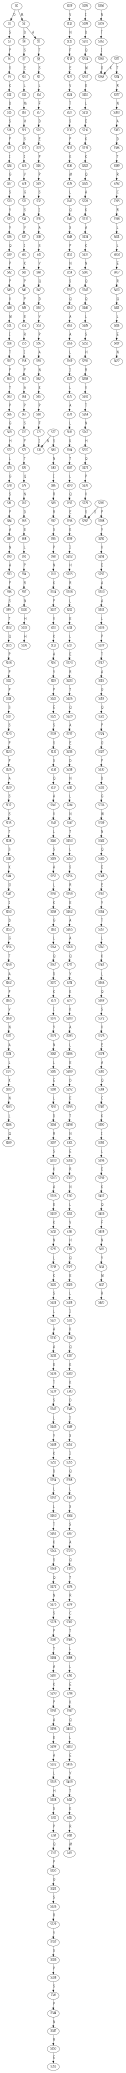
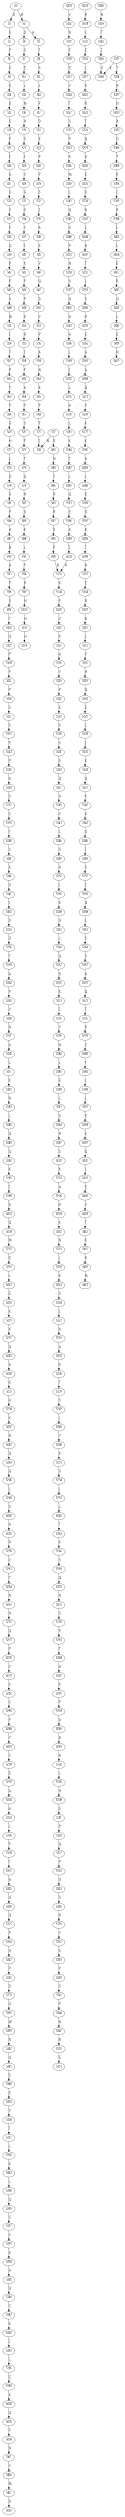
  strict digraph {
    fontname="Comic Neue"
    node [fontname="Comic Neue"]
    edge [fontname="Comic Neue"]
    S0
    S1
    S2
    S3
    S4
    S5
    S6
    S7
    S8
    S9
    S10
    S11
    S12
    S13
    S14
    S15
    S16
    S17
    S18
    S19
    S20
    S21
    S22
    S23
    S24
    S25
    S26
    S27
    S28
    S29
    S30
    S31
    S32
    S33
    S34
    S35
    S36
    S37
    S38
    S39
    S40
    S41
    S42
    S43
    S44
    S45
    S46
    S47
    S48
    S49
    S50
    S51
    S52
    S53
    S54
    S55
    S56
    S57
    S58
    S59
    S60
    S61
    S62
    S63
    S64
    S65
    S66
    S67
    S68
    S69
    S70
    S71
    S72
    S73
    S74
    S75
    S76
    S78
    S79
    S77
    S80
    S81
    S82
    S83
    S84
    S85
    S86
    S87
    S88
    S89
    S90
    S91
    S92
    S93
    S94
    S95
    S96
    S97
    S98
    S99
    S100
    S101
    S102
    S103
    S104
    S105
    S106
    S107
    S108
    S110
    S111
    S109
    S112
    S113
    S114
    S115
    S116
    S117
    S118
    S119
    S120
    S121
    S122
    S123
    S124
    S125
    S126
    S127
    S128
    S129
    S130
    S131
    S132
    S133
    S134
    S135
    S136
    S137
    S138
    S139
    S140
    S141
    S142
    S143
    S144
    S145
    S146
    S147
    S148
    S149
    S150
    S151
    S152
    S153
    S154
    S155
    S156
    S157
    S158
    S159
    S160
    S161
    S162
    S163
    S164
    S165
    S166
    S167
    S168
    S169
    S170
    S171
    S172
    S173
    S174
    S175
    S176
    S177
    S178
    S179
    S180
    S181
    S182
    S183
    S184
    S185
    S186
    S187
    S188
    S189
    S190
    S191
+   S192
    S193
    S194
    S195
    S196
    S197
    S198
    S199
    S200
    S201
    S202
    S203
    S204
    S205
    S206
    S207
    S208
    S209
    S210
    S211
    S212
    S213
    S214
    S215
    S216
    S217
    S218
    S219
    S220
    S221
    S222
    S223
    S224
    S225
    S226
    S227
    S228
    S229
    S230
    S231
    S232
    S233
    S234
    S235
    S236
    S237
    S238
    S239
    S240
    S241
    S242
    S243
    S244
    S245
    S246
    S247
    S248
    S249
    S250
    S251
    S252
    S253
    S254
    S255
    S256
    S257
    S258
    S259
    S260
    S261
    S262
    S263
    S264
    S265
    S266
    S267
    S268
    S269
    S270
    S271
    S272
    S273
    S274
    S275
    S276
    S277
    S278
    S279
    S280
    S281
    S282
    S283
    S284
    S285
    S286
    S287
    S288
    S289
    S290
    S291
    S292
    S293
    S294
    S295
    S296
    S297
    S298
    S299
    S300
    S301
    S302
    S303
    S304
    S305
    S306
    S307
    S308
    S309
    S310
    S311
    S312
    S313
    S314
    S315
    S316
    S317
    S318
    S319
    S320
    S321
    S322
    S323
    S324
    S325
    S326
    S327
    S328
    S329
    S330
    S331
    S332
    S333
    S334
    S335
    S336
    S337
    S338
    S339
    S340
    S341
    S342
    S343
    S344
    S345
    S346
    S347
    S348
    S349
    S350
    S351
    S352
    S353
    S354
    S355
    S357
    S358
    S356
    S359
    S360
    S361
    S362
    S363
    S364
    S365
    S366
    S367
    S368
    S369
    S370
    S372
    S373
    S371
    S374
    S375
    S376
    S377
    S378
    S379
    S380
    S381
    S382
    S383
    S384
    S385
    S386
    S387
    S388
    S389
    S390
    S391
    S392
    S393
    S394
    S395
    S396
    S397
    S398
    S399
    S400
    S401
    S402
    S403
    S404
    S405
    S406
    S407
    S408
    S409
    S410
    S411
    S412
    S413
    S414
    S415
    S416
    S417
    S418
    S419
    S420
    S421
    S422
    S0 -> S1 [label=D]
    S0 -> S2 [label=M]
    S1 -> S3 [label=S]
    S2 -> S4 [label=D]
    S2 -> S5 [label=A]
    S3 -> S6 [label=P]
    S4 -> S7 [label=S]
    S5 -> S8 [label=T]
    S6 -> S9 [label=S]
    S7 -> S10 [label=E]
    S8 -> S11 [label=S]
    S9 -> S12 [label=K]
    S10 -> S13 [label=L]
    S11 -> S14 [label=L]
    S12 -> S15 [label=D]
    S13 -> S16 [label=M]
    S14 -> S17 [label=F]
    S15 -> S18 [label=S]
    S16 -> S19 [label=H]
    S17 -> S20 [label=D]
    S18 -> S21 [label=F]
    S19 -> S22 [label=S]
    S20 -> S23 [label=E]
    S21 -> S24 [label=I]
    S22 -> S25 [label=I]
    S23 -> S26 [label=P]
    S24 -> S27 [label=G]
    S25 -> S28 [label=V]
    S26 -> S29 [label=P]
    S27 -> S30 [label=S]
    S28 -> S31 [label=G]
    S29 -> S32 [label=S]
    S30 -> S33 [label=Y]
    S31 -> S34 [label=S]
    S32 -> S35 [label=I]
    S33 -> S36 [label=Y]
    S34 -> S37 [label=Y]
    S35 -> S38 [label=A]
    S36 -> S39 [label=Q]
    S37 -> S40 [label=I]
    S38 -> S41 [label=S]
    S39 -> S42 [label=P]
    S40 -> S43 [label=K]
    S41 -> S44 [label=Y]
    S42 -> S45 [label=P]
    S43 -> S46 [label=P]
    S44 -> S47 [label=Q]
    S45 -> S48 [label=V]
    S46 -> S49 [label=P]
    S47 -> S50 [label=D]
    S48 -> S51 [label=M]
    S49 -> S52 [label=E]
    S50 -> S53 [label=Y]
    S51 -> S54 [label=I]
    S52 -> S55 [label=R]
    S53 -> S56 [label=P]
    S54 -> S57 [label=T]
    S55 -> S58 [label=I]
    S56 -> S59 [label=A]
    S57 -> S60 [label=P]
    S58 -> S61 [label=F]
    S59 -> S62 [label=N]
    S60 -> S63 [label=T]
    S61 -> S64 [label=A]
    S62 -> S65 [label=K]
    S63 -> S66 [label=P]
    S64 -> S67 [label=P]
    S65 -> S68 [label=P]
    S66 -> S69 [label=G]
    S67 -> S70 [label=S]
    S68 -> S71 [label=F]
    S69 -> S72 [label=H]
    S70 -> S73 [label=F]
    S71 -> S74 [label=I]
    S72 -> S75 [label=L]
    S73 -> S76 [label=T]
    S75 -> S78 [label=G]
    S76 -> S79 [label=Q]
    S78 -> S81 [label=S]
    S79 -> S82 [label=N]
    S77 -> S74 [label=N]
    S77 -> S80 [label=S]
    S80 -> S83 [label=N]
    S81 -> S84 [label=P]
    S82 -> S85 [label=D]
    S83 -> S86 [label=I]
    S84 -> S87 [label=A]
    S85 -> S88 [label=E]
    S86 -> S89 [label=R]
    S87 -> S90 [label=N]
    S88 -> S91 [label=L]
    S89 -> S92 [label=R]
    S90 -> S93 [label=A]
    S91 -> S94 [label=P]
    S92 -> S95 [label=S]
    S93 -> S96 [label=F]
    S94 -> S97 [label=R]
    S95 -> S98 [label=P]
    S96 -> S99 [label=S]
    S97 -> S100 [label=N]
    S98 -> S101 [label=N]
    S99 -> S102 [label=T]
    S100 -> S103 [label=H]
    S101 -> S104 [label=K]
    S102 -> S105 [label=Q]
    S103 -> S106 [label=H]
    S104 -> S107 [label=P]
    S105 -> S108 [label=P]
    S107 -> S110 [label=V]
    S108 -> S111 [label=P]
    S110 -> S113 [label=K]
    S111 -> S114 [label=P]
    S109 -> S112 [label=V]
    S112 -> S115 [label=N]
    S113 -> S116 [label=A]
    S114 -> S117 [label=S]
    S115 -> S118 [label=F]
    S116 -> S119 [label=Y]
    S117 -> S120 [label=S]
    S118 -> S121 [label=E]
    S119 -> S122 [label=P]
    S120 -> S123 [label=P]
    S121 -> S124 [label=V]
    S122 -> S125 [label=E]
    S123 -> S126 [label=P]
    S124 -> S127 [label=T]
    S125 -> S128 [label=S]
    S126 -> S129 [label=A]
    S127 -> S130 [label=S]
    S128 -> S131 [label=S]
    S129 -> S132 [label=S]
    S130 -> S133 [label=P]
    S131 -> S134 [label=S]
    S132 -> S135 [label=S]
    S133 -> S136 [label=K]
    S134 -> S137 [label=Q]
    S135 -> S138 [label=T]
    S136 -> S139 [label=M]
    S137 -> S140 [label=A]
    S138 -> S141 [label=S]
    S139 -> S142 [label=L]
    S140 -> S143 [label=V]
    S141 -> S144 [label=K]
    S142 -> S145 [label=Q]
    S143 -> S146 [label=L]
    S144 -> S147 [label=G]
    S145 -> S148 [label=S]
    S146 -> S149 [label=S]
    S147 -> S150 [label=I]
    S148 -> S151 [label=P]
    S149 -> S152 [label=A]
    S150 -> S153 [label=D]
    S151 -> S154 [label=N]
    S152 -> S155 [label=L]
    S153 -> S156 [label=G]
    S154 -> S157 [label=S]
    S155 -> S158 [label=K]
    S156 -> S159 [label=T]
    S157 -> S160 [label=Q]
    S158 -> S161 [label=G]
    S159 -> S162 [label=A]
    S160 -> S163 [label=A]
    S161 -> S164 [label=L]
    S162 -> S165 [label=F]
    S163 -> S166 [label=A]
    S164 -> S167 [label=Q]
    S165 -> S168 [label=V]
    S166 -> S169 [label=L]
    S167 -> S170 [label=D]
    S168 -> S171 [label=N]
    S169 -> S172 [label=I]
    S170 -> S173 [label=K]
    S171 -> S174 [label=A]
    S172 -> S175 [label=L]
    S173 -> S176 [label=I]
    S174 -> S177 [label=L]
    S175 -> S178 [label=A]
    S176 -> S179 [label=Y]
    S177 -> S180 [label=K]
    S178 -> S181 [label=L]
    S179 -> S182 [label=N]
    S180 -> S183 [label=N]
    S181 -> S184 [label=K]
    S182 -> S185 [label=L]
    S183 -> S186 [label=L]
    S184 -> S187 [label=T]
    S185 -> S188 [label=E]
    S186 -> S189 [label=Q]
    S187 -> S190 [label=L]
    S188 -> S191 [label=L]
+   S189 -> S192 [label=Q]
    S190 -> S193 [label=Q]
    S191 -> S194 [label=D]
+   S192 -> S195 [label=K]
    S193 -> S196 [label=E]
    S194 -> S197 [label=R]
    S195 -> S198 [label=I]
    S196 -> S199 [label=K]
    S197 -> S200 [label=S]
    S198 -> S201 [label=D]
    S199 -> S202 [label=I]
    S200 -> S203 [label=K]
    S201 -> S204 [label=Q]
-   S202 -> S205 [label=H]
+   S202 -> S101 [label=H]
    S203 -> S206 [label=A]
    S204 -> S207 [label=M]
    S205 -> S208 [label=R]
    S206 -> S209 [label=E]
    S207 -> S210 [label=E]
    S208 -> S211 [label=L]
    S209 -> S212 [label=K]
    S210 -> S213 [label=L]
    S211 -> S214 [label=E]
    S212 -> S215 [label=N]
    S213 -> S216 [label=E]
    S214 -> S217 [label=L]
    S215 -> S218 [label=L]
    S216 -> S219 [label=K]
    S217 -> S220 [label=E]
    S218 -> S221 [label=K]
    S219 -> S222 [label=K]
    S220 -> S223 [label=R]
    S221 -> S224 [label=S]
    S222 -> S225 [label=Q]
    S223 -> S226 [label=T]
    S224 -> S227 [label=L]
    S225 -> S228 [label=A]
    S226 -> S229 [label=Q]
    S227 -> S230 [label=A]
    S228 -> S231 [label=K]
    S229 -> S232 [label=A]
    S230 -> S233 [label=A]
    S231 -> S234 [label=A]
    S232 -> S235 [label=E]
    S233 -> S236 [label=E]
    S234 -> S237 [label=K]
    S235 -> S238 [label=D]
    S236 -> S239 [label=T]
    S237 -> S240 [label=N]
    S238 -> S241 [label=N]
    S239 -> S242 [label=S]
    S240 -> S243 [label=Q]
    S241 -> S244 [label=L]
    S242 -> S245 [label=L]
    S243 -> S246 [label=Q]
    S244 -> S247 [label=N]
    S245 -> S248 [label=Y]
    S246 -> S249 [label=L]
    S247 -> S250 [label=T]
    S248 -> S251 [label=K]
    S249 -> S252 [label=S]
    S250 -> S253 [label=L]
    S251 -> S254 [label=D]
    S252 -> S255 [label=H]
    S253 -> S256 [label=S]
    S254 -> S257 [label=L]
    S255 -> S258 [label=R]
    S256 -> S259 [label=R]
    S257 -> S260 [label=L]
    S258 -> S261 [label=V]
    S259 -> S262 [label=E]
    S260 -> S263 [label=T]
    S261 -> S264 [label=T]
    S262 -> S265 [label=A]
    S263 -> S266 [label=K]
    S264 -> S267 [label=N]
    S265 -> S268 [label=A]
    S266 -> S269 [label=S]
    S267 -> S270 [label=H]
    S268 -> S271 [label=Q]
    S269 -> S272 [label=Q]
    S270 -> S273 [label=Q]
    S271 -> S274 [label=Y]
    S272 -> S275 [label=N]
    S273 -> S276 [label=P]
    S274 -> S277 [label=K]
    S275 -> S278 [label=S]
    S276 -> S279 [label=V]
    S277 -> S280 [label=K]
    S278 -> S281 [label=P]
    S279 -> S282 [label=S]
    S280 -> S283 [label=A]
    S281 -> S284 [label=T]
-   S285 -> S282 [label=S]
+   S282 -> S285 [label=S]
    S283 -> S286 [label=L]
    S284 -> S287 [label=A]
    S285 -> S288 [label=P]
    S286 -> S289 [label=E]
    S287 -> S290 [label=K]
    S288 -> S291 [label=Y]
    S289 -> S292 [label=D]
    S290 -> S293 [label=P]
    S291 -> S294 [label=V]
    S292 -> S295 [label=E]
    S293 -> S296 [label=A]
    S294 -> S297 [label=E]
    S295 -> S298 [label=T]
    S296 -> S299 [label=E]
    S297 -> S300 [label=A]
    S298 -> S301 [label=N]
    S299 -> S302 [label=A]
    S300 -> S303 [label=A]
    S301 -> S304 [label=E]
    S302 -> S305 [label=L]
    S303 -> S306 [label=L]
    S304 -> S307 [label=R]
    S305 -> S308 [label=H]
    S306 -> S309 [label=P]
    S307 -> S310 [label=N]
    S308 -> S311 [label=S]
    S309 -> S312 [label=T]
    S310 -> S313 [label=L]
    S311 -> S314 [label=P]
    S312 -> S315 [label=A]
    S313 -> S316 [label=V]
    S314 -> S317 [label=Q]
    S315 -> S318 [label=G]
    S316 -> S319 [label=H]
    S317 -> S320 [label=P]
    S318 -> S321 [label=Q]
    S319 -> S322 [label=Q]
    S320 -> S323 [label=G]
    S321 -> S324 [label=P]
    S322 -> S325 [label=E]
    S323 -> S326 [label=S]
    S324 -> S327 [label=G]
    S325 -> S328 [label=L]
    S326 -> S329 [label=R]
    S327 -> S330 [label=P]
    S328 -> S331 [label=I]
    S329 -> S332 [label=Y]
    S330 -> S333 [label=D]
    S331 -> S334 [label=K]
    S332 -> S335 [label=S]
    S333 -> S336 [label=G]
    S334 -> S337 [label=Q]
    S335 -> S338 [label=P]
    S336 -> S339 [label=W]
    S337 -> S340 [label=K]
    S338 -> S341 [label=S]
    S339 -> S342 [label=N]
    S340 -> S343 [label=K]
    S341 -> S344 [label=P]
    S342 -> S345 [label=Q]
    S343 -> S346 [label=D]
    S344 -> S347 [label=N]
    S345 -> S348 [label=E]
    S346 -> S349 [label=I]
    S347 -> S350 [label=R]
    S348 -> S351 [label=E]
    S349 -> S352 [label=S]
    S350 -> S353 [label=E]
    S351 -> S354 [label=Y]
    S352 -> S355 [label=I]
    S354 -> S357 [label=T]
    S355 -> S358 [label=Q]
    S357 -> S360 [label=L]
    S358 -> S361 [label=L]
    S356 -> S359 [label=N]
    S359 -> S362 [label=T]
    S360 -> S363 [label=K]
    S361 -> S364 [label=S]
    S362 -> S365 [label=I]
    S363 -> S366 [label=L]
    S364 -> S367 [label=S]
    S365 -> S368 [label=G]
    S366 -> S369 [label=Q]
    S367 -> S370 [label=A]
    S369 -> S372 [label=S]
    S370 -> S373 [label=Q]
    S372 -> S375 [label=V]
    S373 -> S376 [label=T]
    S371 -> S368 [label=K]
    S371 -> S374 [label=T]
    S374 -> S377 [label=R]
    S375 -> S378 [label=E]
    S376 -> S379 [label=R]
    S377 -> S380 [label=N]
    S378 -> S381 [label=A]
    S379 -> S382 [label=C]
    S380 -> S383 [label=A]
    S381 -> S384 [label=Q]
    S382 -> S385 [label=T]
    S383 -> S386 [label=D]
    S384 -> S387 [label=C]
    S385 -> S388 [label=L]
    S386 -> S389 [label=T]
    S387 -> S390 [label=K]
    S388 -> S391 [label=L]
    S389 -> S392 [label=R]
    S390 -> S393 [label=I]
    S391 -> S394 [label=E]
    S392 -> S395 [label=C]
    S393 -> S396 [label=L]
    S394 -> S397 [label=K]
    S395 -> S398 [label=R]
    S396 -> S399 [label=E]
    S397 -> S400 [label=Q]
    S398 -> S401 [label=L]
    S399 -> S402 [label=K]
    S400 -> S403 [label=L]
    S401 -> S404 [label=L]
    S402 -> S405 [label=Q]
    S403 -> S406 [label=E]
    S404 -> S407 [label=E]
    S405 -> S408 [label=F]
    S406 -> S409 [label=Y]
    S407 -> S410 [label=R]
    S408 -> S411 [label=N]
    S409 -> S412 [label=T]
    S410 -> S413 [label=Q]
    S411 -> S414 [label=Y]
    S412 -> S415 [label=K]
    S413 -> S416 [label=L]
    S414 -> S417 [label=M]
    S415 -> S418 [label=R]
    S416 -> S419 [label=E]
    S417 -> S420 [label=R]
    S418 -> S421 [label=M]
    S419 -> S422 [label=N]
  }
